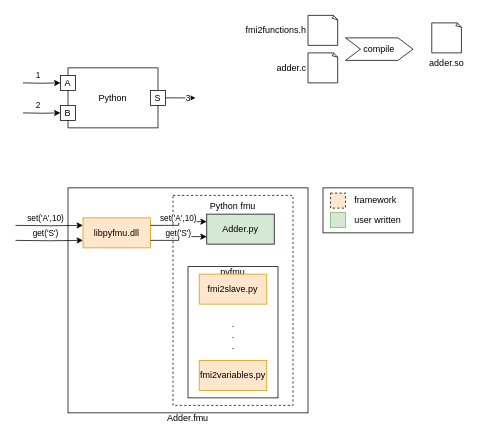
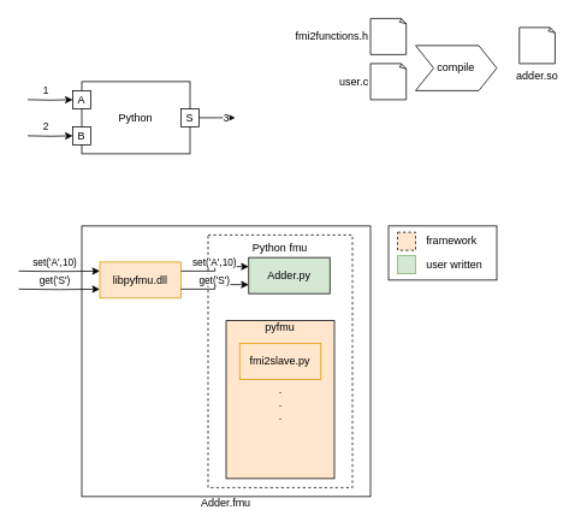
  <mxCell id="0" />
  <mxCell id="1" parent="0" />
  <mxCell id="2" value="Adder.fmu" style="rounded=0;whiteSpace=wrap;html=1;verticalAlign=bottom;spacingTop=0;spacingBottom=-16;" vertex="1" parent="1"><mxGeometry x="90" y="250" width="320" height="300" as="geometry" /></mxCell>
  <mxCell id="3" value="set('A',10)" style="edgeStyle=orthogonalEdgeStyle;rounded=0;orthogonalLoop=1;jettySize=auto;html=1;exitX=0;exitY=0.25;exitDx=0;exitDy=0;entryX=0;entryY=0.25;entryDx=0;entryDy=0;" edge="1" parent="1" target="5"><mxGeometry x="-0.111" y="10" relative="1" as="geometry"><mxPoint x="20" y="300" as="sourcePoint" /><mxPoint as="offset" /></mxGeometry></mxCell>
  <mxCell id="4" value="get('S')" style="edgeStyle=orthogonalEdgeStyle;rounded=0;orthogonalLoop=1;jettySize=auto;html=1;exitX=0;exitY=0.75;exitDx=0;exitDy=0;entryX=0;entryY=0.75;entryDx=0;entryDy=0;" edge="1" parent="1" target="5"><mxGeometry x="-0.111" y="10" relative="1" as="geometry"><mxPoint x="20" y="320" as="sourcePoint" /><mxPoint as="offset" /></mxGeometry></mxCell>
  <mxCell id="5" value="libpyfmu.dll" style="rounded=0;whiteSpace=wrap;html=1;fillColor=#ffe6cc;strokeColor=#d79b00;" vertex="1" parent="1"><mxGeometry x="110" y="290" width="90" height="40" as="geometry" /></mxCell>
  <mxCell id="6" value="Python fmu" style="rounded=0;whiteSpace=wrap;html=1;verticalAlign=top;dashed=1;" vertex="1" parent="1"><mxGeometry x="230" y="260" width="160" height="280" as="geometry" /></mxCell>
- <mxCell id="7" value="pyfmu" style="rounded=0;whiteSpace=wrap;html=1;verticalAlign=top;spacing=-4;" vertex="1" parent="1"><mxGeometry x="250" y="355" width="120" height="175" as="geometry" /></mxCell>
+ <mxCell id="7" value="pyfmu" style="rounded=0;whiteSpace=wrap;html=1;verticalAlign=top;spacing=-4;fillColor=#ffe6cc;" vertex="1" parent="1"><mxGeometry x="250" y="355" width="120" height="175" as="geometry" /></mxCell>
  <mxCell id="8" value="Adder.py" style="rounded=0;whiteSpace=wrap;html=1;fillColor=#d5e8d4;strokeColor=#000000;" vertex="1" parent="1"><mxGeometry x="275" y="285" width="90" height="40" as="geometry" /></mxCell>
  <mxCell id="9" value="" style="group" vertex="1" connectable="0" parent="1"><mxGeometry x="80" y="90" width="140" height="80" as="geometry" /></mxCell>
  <mxCell id="10" value="Python" style="rounded=0;whiteSpace=wrap;html=1;" vertex="1" parent="9"><mxGeometry x="10" width="120" height="80" as="geometry" /></mxCell>
  <mxCell id="11" value="A" style="whiteSpace=wrap;html=1;aspect=fixed;" vertex="1" parent="9"><mxGeometry y="10" width="20" height="20" as="geometry" /></mxCell>
  <mxCell id="12" value="B" style="whiteSpace=wrap;html=1;aspect=fixed;" vertex="1" parent="9"><mxGeometry y="50" width="20" height="20" as="geometry" /></mxCell>
  <mxCell id="13" value="S" style="whiteSpace=wrap;html=1;aspect=fixed;" vertex="1" parent="9"><mxGeometry x="120" y="30" width="20" height="20" as="geometry" /></mxCell>
  <mxCell id="14" value="1" style="edgeStyle=orthogonalEdgeStyle;rounded=0;orthogonalLoop=1;jettySize=auto;html=1;" edge="1" parent="1" target="11"><mxGeometry x="-0.2" y="10" relative="1" as="geometry"><mxPoint x="30" y="110" as="sourcePoint" /><mxPoint as="offset" /></mxGeometry></mxCell>
  <mxCell id="15" value="2" style="edgeStyle=orthogonalEdgeStyle;rounded=0;orthogonalLoop=1;jettySize=auto;html=1;" edge="1" parent="1" target="12"><mxGeometry x="-0.2" y="10" relative="1" as="geometry"><mxPoint x="30" y="150" as="sourcePoint" /><mxPoint as="offset" /></mxGeometry></mxCell>
  <mxCell id="16" value="3" style="edgeStyle=orthogonalEdgeStyle;rounded=0;orthogonalLoop=1;jettySize=auto;html=1;" edge="1" parent="1" source="13"><mxGeometry y="10" relative="1" as="geometry"><mxPoint x="260" y="130" as="targetPoint" /><mxPoint as="offset" /></mxGeometry></mxCell>
- <mxCell id="17" value="fmi2slave.py" style="rounded=0;whiteSpace=wrap;html=1;fillColor=#ffe6cc;strokeColor=#d79b00;" vertex="1" parent="1"><mxGeometry x="265" y="365" width="90" height="40" as="geometry" /></mxCell>
- <mxCell id="18" value="fmi2variables.py" style="rounded=0;whiteSpace=wrap;html=1;fillColor=#ffe6cc;strokeColor=#d79b00;" vertex="1" parent="1"><mxGeometry x="265" y="480" width="90" height="40" as="geometry" /></mxCell>
+ <mxCell id="17" value="fmi2slave.py" style="rounded=0;whiteSpace=wrap;html=1;fillColor=#ffe6cc;strokeColor=#d79b00;" vertex="1" parent="1"><mxGeometry x="265" y="380" width="90" height="40" as="geometry" /></mxCell>
  <mxCell id="19" value="&lt;div&gt;.&lt;/div&gt;&lt;div&gt;.&lt;/div&gt;&lt;div&gt;.&lt;br&gt;&lt;/div&gt;" style="text;html=1;align=center;verticalAlign=middle;resizable=0;points=[];autosize=1;" vertex="1" parent="1"><mxGeometry x="300" y="421" width="20" height="50" as="geometry" /></mxCell>
  <mxCell id="20" value="set('A',10)" style="edgeStyle=orthogonalEdgeStyle;rounded=0;orthogonalLoop=1;jettySize=auto;html=1;exitX=1;exitY=0.25;exitDx=0;exitDy=0;entryX=0;entryY=0.25;entryDx=0;entryDy=0;" edge="1" parent="1" source="5" target="8"><mxGeometry x="-0.077" y="10" relative="1" as="geometry"><mxPoint as="offset" /></mxGeometry></mxCell>
  <mxCell id="21" value="get('S')" style="edgeStyle=orthogonalEdgeStyle;rounded=0;orthogonalLoop=1;jettySize=auto;html=1;exitX=1;exitY=0.75;exitDx=0;exitDy=0;entryX=0;entryY=0.75;entryDx=0;entryDy=0;" edge="1" parent="1" source="5" target="8"><mxGeometry x="-0.077" y="10" relative="1" as="geometry"><mxPoint as="offset" /></mxGeometry></mxCell>
  <mxCell id="22" value="" style="group" vertex="1" connectable="0" parent="1"><mxGeometry x="430" y="250" width="120" height="60" as="geometry" /></mxCell>
  <mxCell id="23" value="" style="rounded=0;whiteSpace=wrap;html=1;strokeColor=#000000;align=center;" vertex="1" parent="22"><mxGeometry width="120" height="60" as="geometry" /></mxCell>
  <mxCell id="24" value="user written" style="html=1;aspect=fixed;strokeColor=#82b366;fillColor=#d5e8d4;spacingLeft=10;align=left;labelPosition=right;verticalLabelPosition=middle;verticalAlign=middle;textDirection=ltr;" vertex="1" parent="22"><mxGeometry x="10" y="33" width="20" height="20" as="geometry" /></mxCell>
  <mxCell id="25" value="framework" style="html=1;aspect=fixed;strokeColor=#000000;fillColor=#ffe6cc;spacingLeft=10;align=left;labelPosition=right;verticalLabelPosition=middle;verticalAlign=middle;textDirection=ltr;dashed=1;" vertex="1" parent="22"><mxGeometry x="10" y="7" width="20" height="20" as="geometry" /></mxCell>
  <mxCell id="26" value="fmi2functions.h" style="whiteSpace=wrap;html=1;shape=mxgraph.basic.document;strokeColor=#000000;align=right;labelPosition=left;verticalLabelPosition=middle;verticalAlign=middle;" vertex="1" parent="1"><mxGeometry x="410" y="20" width="40" height="40" as="geometry" /></mxCell>
- <mxCell id="27" value="adder.c" style="whiteSpace=wrap;html=1;shape=mxgraph.basic.document;strokeColor=#000000;align=right;labelPosition=left;verticalLabelPosition=middle;verticalAlign=middle;" vertex="1" parent="1"><mxGeometry x="410" y="70" width="40" height="40" as="geometry" /></mxCell>
- <mxCell id="28" value="compile" style="shape=step;perimeter=stepPerimeter;whiteSpace=wrap;html=1;fixedSize=1;strokeColor=#000000;align=center;" vertex="1" parent="1"><mxGeometry x="460" y="50" width="90" height="30" as="geometry" /></mxCell>
+ <mxCell id="27" value="user.c" style="whiteSpace=wrap;html=1;shape=mxgraph.basic.document;strokeColor=#000000;align=right;labelPosition=left;verticalLabelPosition=middle;verticalAlign=middle;" vertex="1" parent="1"><mxGeometry x="410" y="70" width="40" height="40" as="geometry" /></mxCell>
+ <mxCell id="28" value="compile" style="shape=step;perimeter=stepPerimeter;whiteSpace=wrap;html=1;fixedSize=1;strokeColor=#000000;align=center;" vertex="1" parent="1"><mxGeometry x="460" y="50" width="90" height="50" as="geometry" /></mxCell>
  <mxCell id="29" value="adder.so" style="whiteSpace=wrap;html=1;shape=mxgraph.basic.document;strokeColor=#000000;align=center;labelPosition=center;verticalLabelPosition=bottom;verticalAlign=top;" vertex="1" parent="1"><mxGeometry x="575" y="30" width="40" height="40" as="geometry" /></mxCell>
